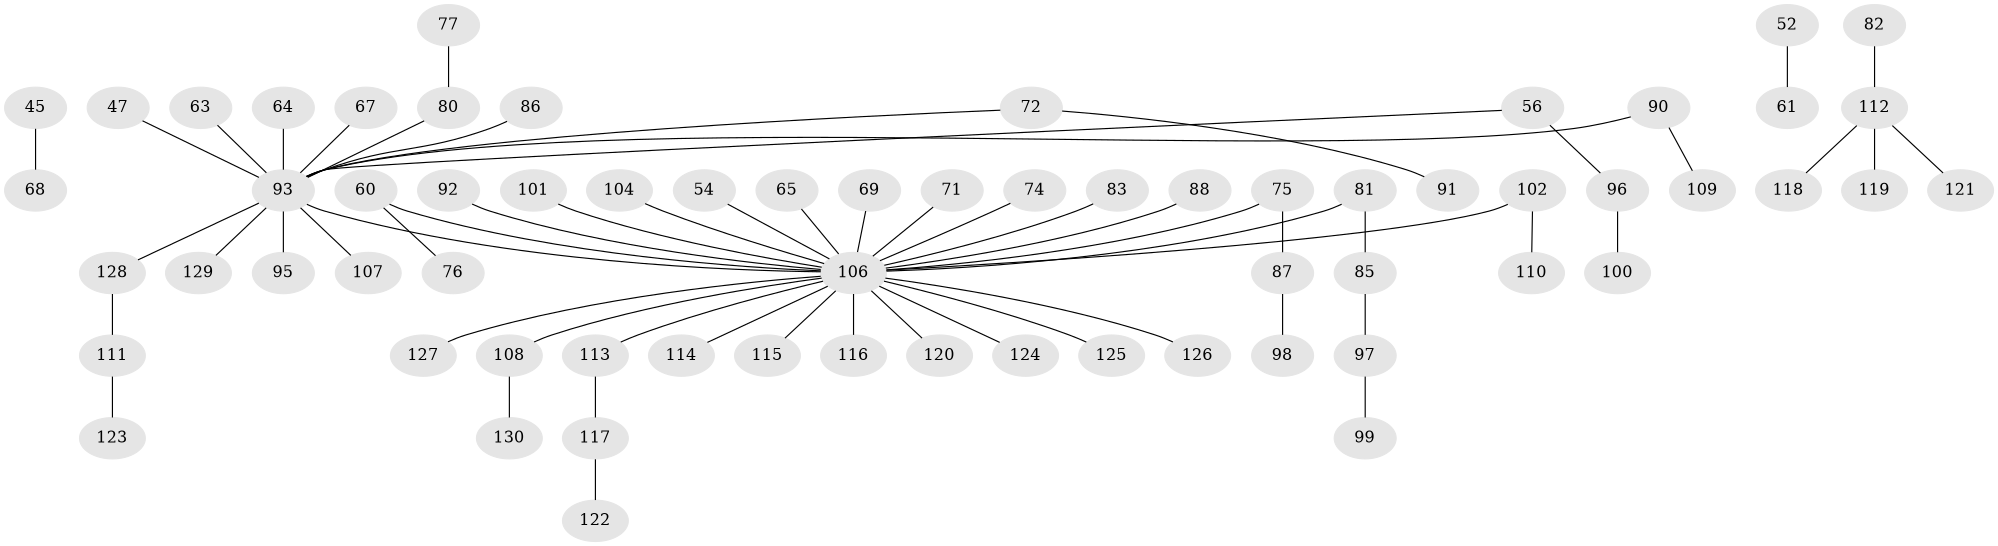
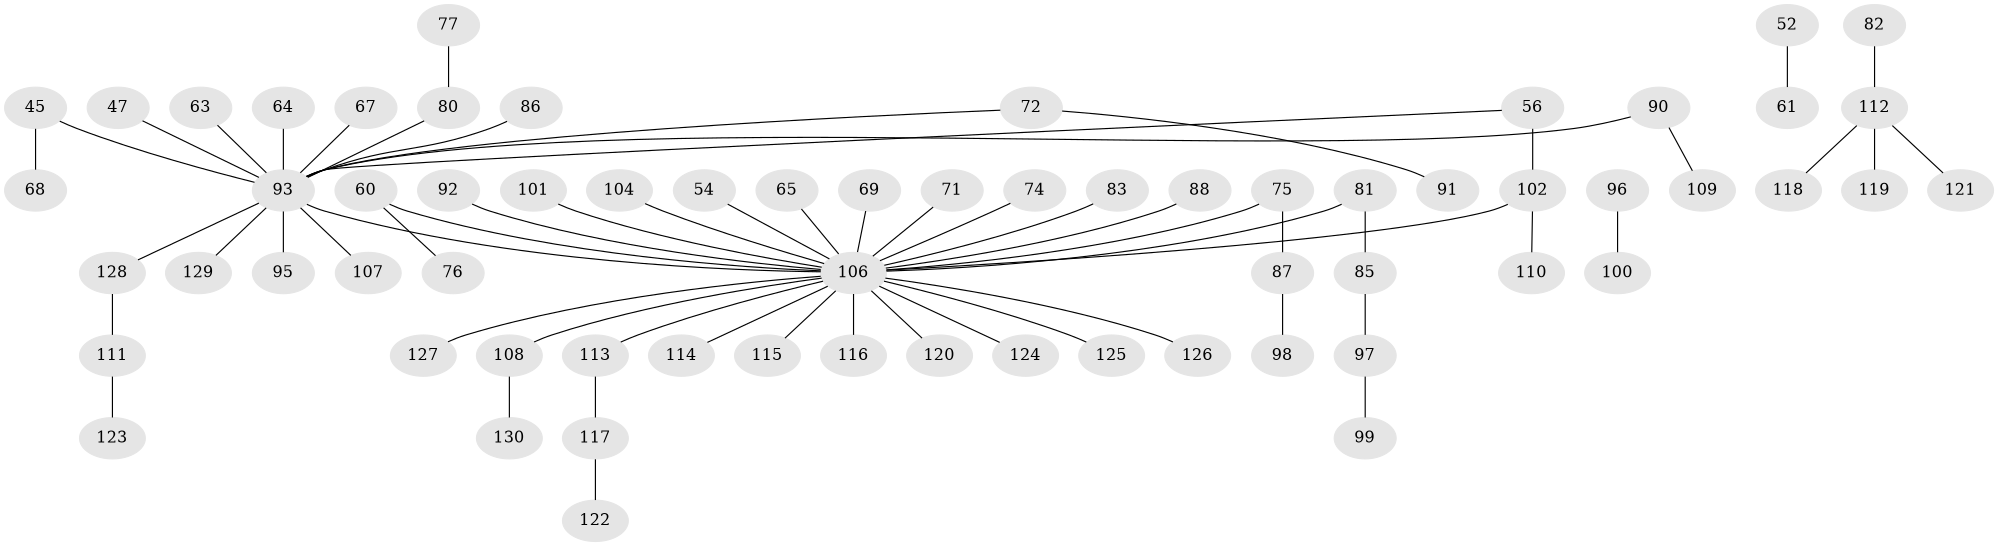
  graph {
    node [color=gray90 style=filled]
    45
    68
    93 [super="+6+36+32+38+57+21"]
    106 [super="+24+94+103+55+13+14+17+50+22+56+58+25+105+46+34+40+42+78+44"]
    95
    107
    128
    129
    47
    52
    61
    108
    113
    114
    115
    116
    120
    124
    125
    126
    127
    54
    60
    76
    63
    64
    65
    n28 [label=56]
    96
    100
    67
    69
    71
    72
    91
    74 [super="+15"]
    75 [super="+39"]
    87
    98
    80 [super="+73"]
    77
    81 [super="+79"]
    85
    97
    112 [super="+84+89+53+59"]
    118
    119
    121
    82
    83
    99
    86
    88
    90
    109
    92
    111
    123
    101
    102
    110
    104 [super="+43"]
    130
    117
    122
    45 -- 68
+   45 -- 93
    93 -- 106
    93 -- 95
    93 -- 107
    93 -- 128
    93 -- 129
    106 -- 108
    106 -- 113
    106 -- 114
    106 -- 115
    106 -- 116
    106 -- 120
    106 -- 124
    106 -- 125
    106 -- 126
    106 -- 127
    128 -- 111
    47 -- 93
    52 -- 61
    108 -- 130
    113 -- 117
    54 -- 106
    60 -- 106
    60 -- 76
    63 -- 93
    64 -- 93
    65 -- 106
    n28 -- 93
-   n28 -- 96
+   n28 -- 102
    96 -- 100
    67 -- 93
    69 -- 106
    71 -- 106
    72 -- 93
    72 -- 91
    74 -- 106
    75 -- 106
    75 -- 87
    87 -- 98
    80 -- 93
    77 -- 80
    81 -- 106
    81 -- 85
    85 -- 97
    97 -- 99
    112 -- 118
    112 -- 119
    112 -- 121
    82 -- 112
    83 -- 106
    86 -- 93
    88 -- 106
    90 -- 93
    90 -- 109
    92 -- 106
    111 -- 123
    101 -- 106
    102 -- 106
    102 -- 110
    104 -- 106
    117 -- 122
  }
